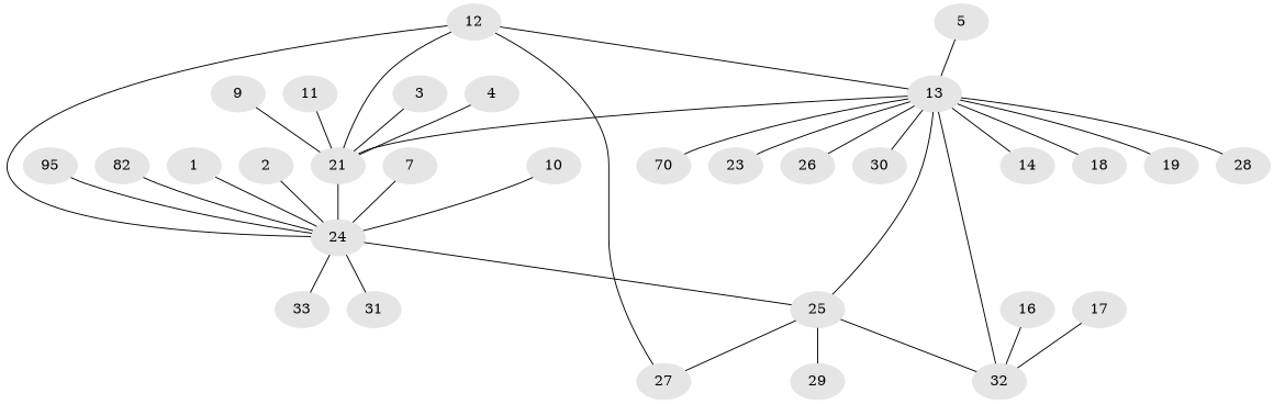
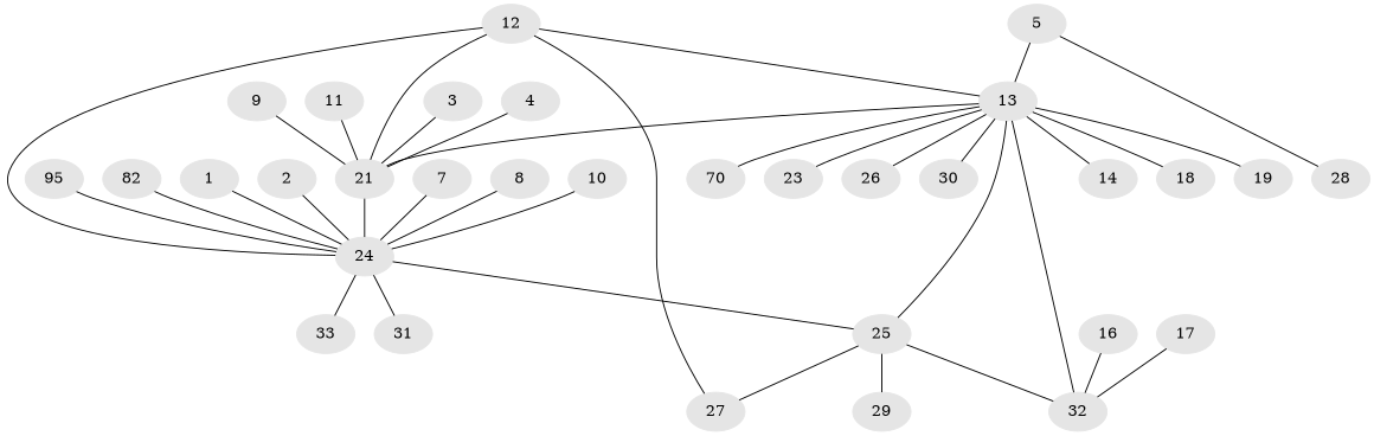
  graph {
    node [color=gray90 style=filled]
    edge [weight=1.0]
    1
    24
    25
    31
    33
    2
    3
    21
    4
    5
    13
    14
    18
    19
    n15 [label=70]
    23
    26
    28
    30
    32
    7
+   8
    9
    10
    11
    12
    27
    29
    n29 [label=95]
    16
    17
    n32 [label=82]
    1 -- 24
    24 -- 25
    24 -- 31
    24 -- 33
    25 -- 32
    25 -- 27
    25 -- 29
    2 -- 24
    3 -- 21
    21 -- 24 [weight=2.0]
    4 -- 21
    5 -- 13
    13 -- 25
    13 -- 21
    13 -- 14
    13 -- 18
    13 -- 19
    13 -- n15
    13 -- 23
    13 -- 26
-   13 -- 28
+   5 -- 28
    13 -- 30
    13 -- 32
    7 -- 24
+   8 -- 24
    9 -- 21
    10 -- 24
    11 -- 21
    12 -- 24
    12 -- 21
    12 -- 13
    12 -- 27
    n29 -- 24
    16 -- 32
    17 -- 32
    n32 -- 24
  }
